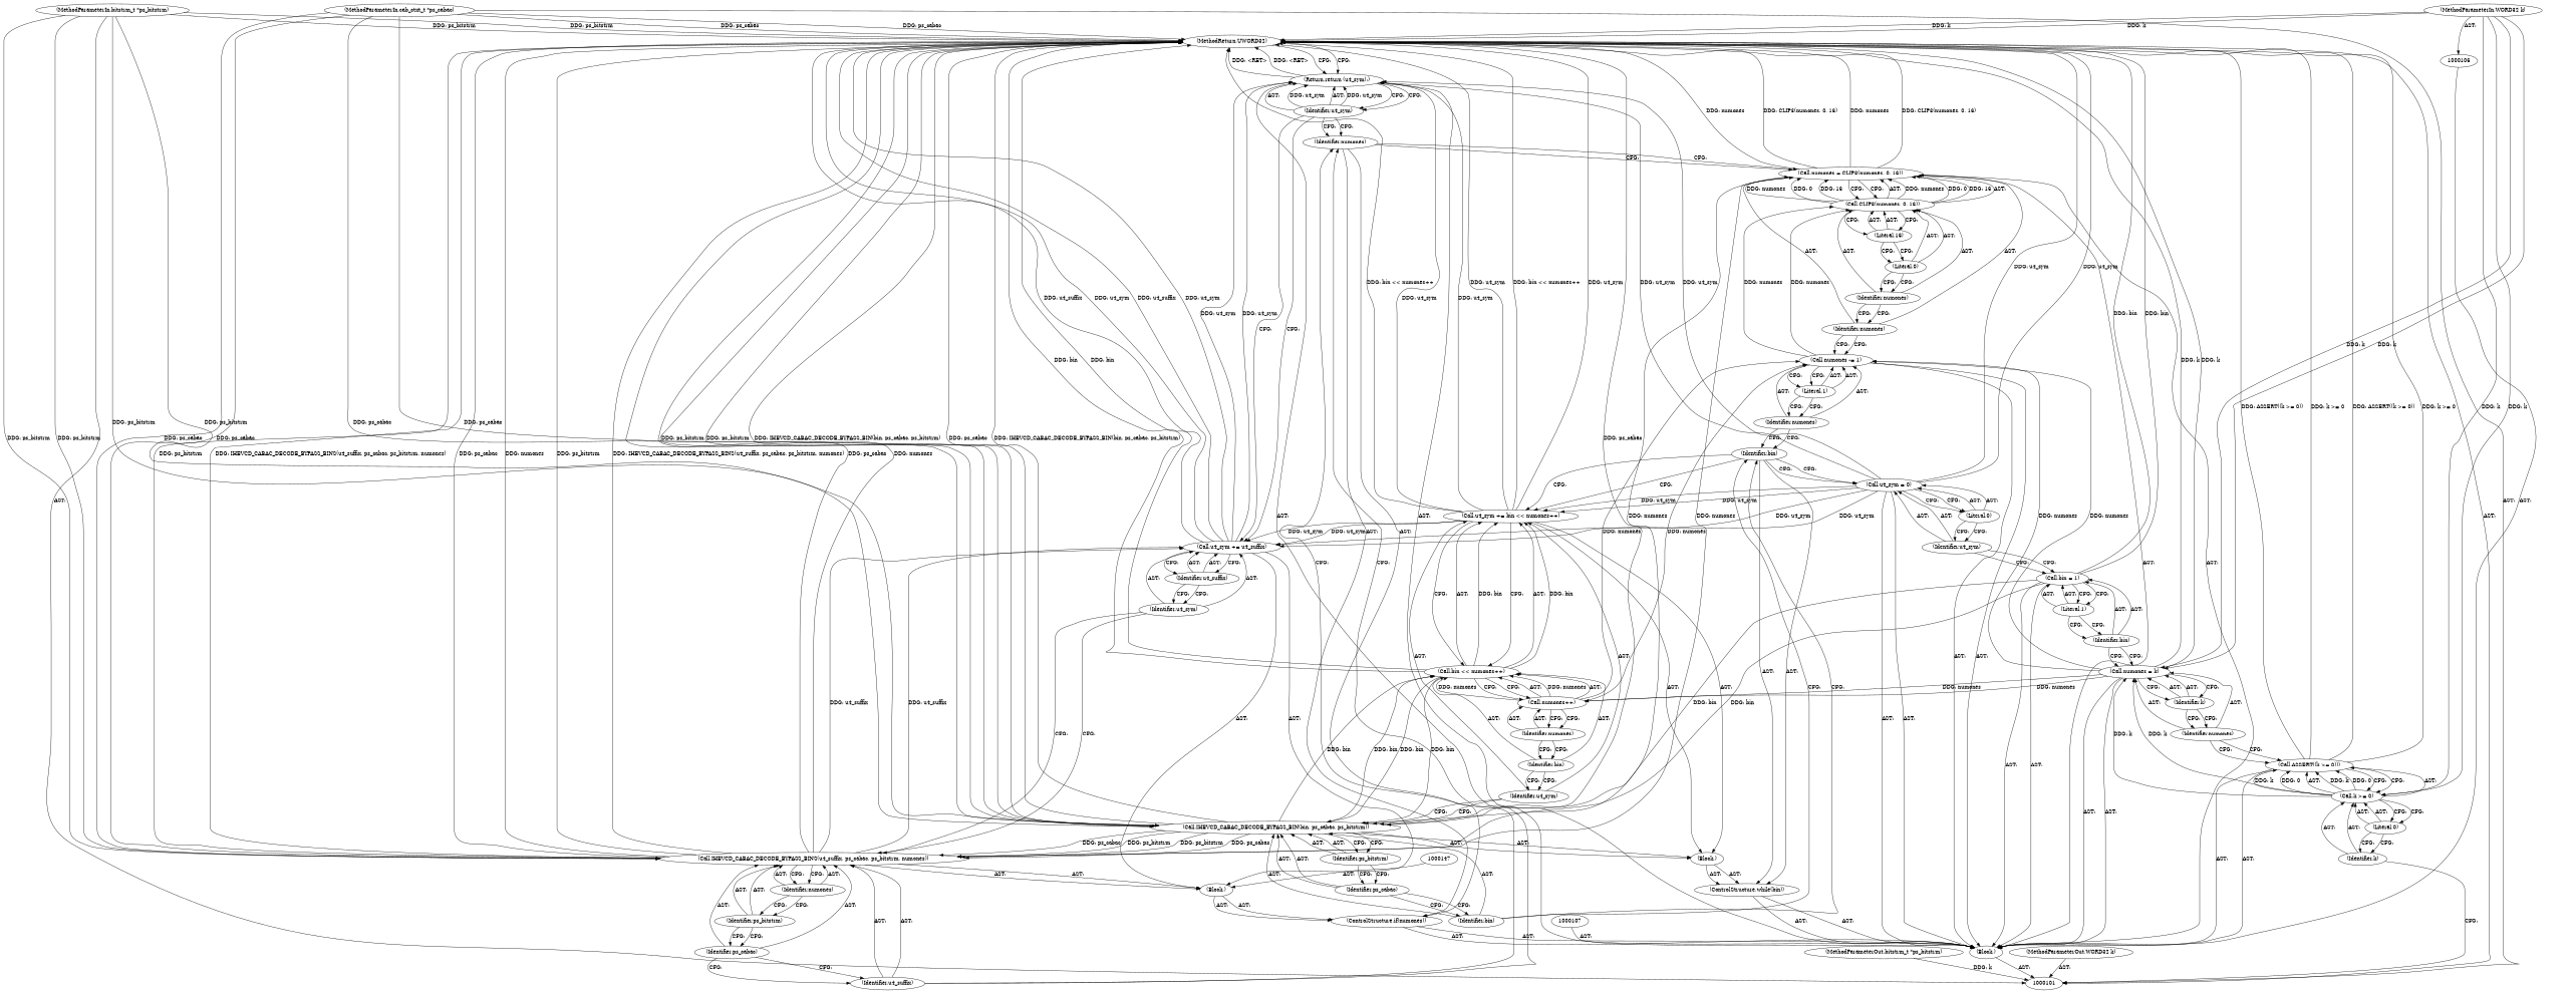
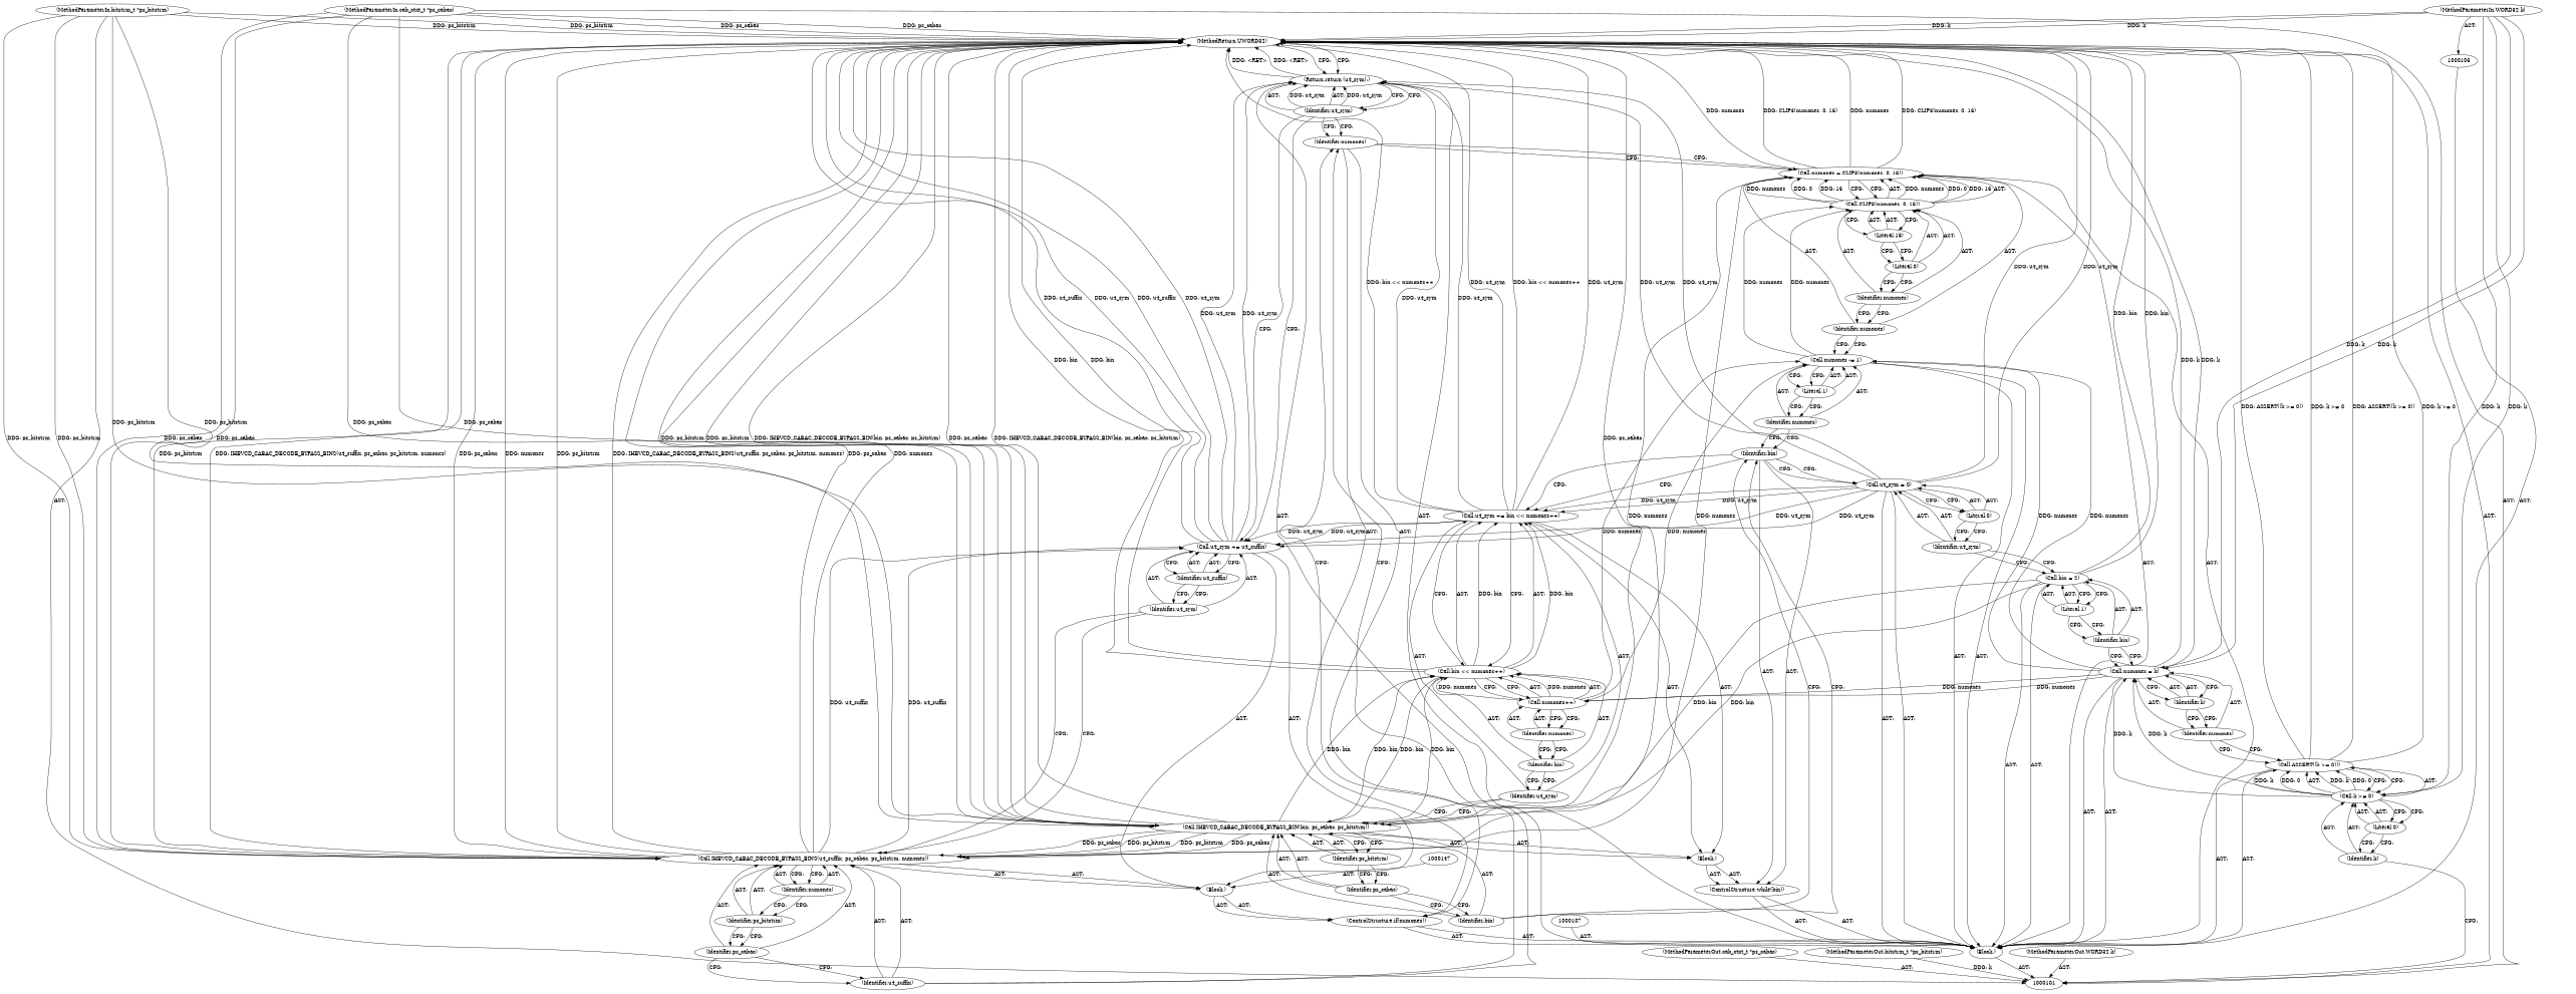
  digraph {
    n1 [label="(MethodReturn,UWORD32)"]
    n2 [label="(Return,return (u4_sym);)"]
    1000101
    n4 [label="(Block,)"]
    n5 [label="(Identifier,u4_sym)"]
    n6 [label="(MethodParameterIn,cab_ctxt_t *ps_cabac)"]
    n7 [label="(Call,IHEVCD_CABAC_DECODE_BYPASS_BIN(bin, ps_cabac, ps_bitstrm))"]
    n8 [label="(Call,IHEVCD_CABAC_DECODE_BYPASS_BINS(u4_suffix, ps_cabac, ps_bitstrm, numones))"]
    n9 [label="(Block,)"]
    n10 [label="(Identifier,ps_bitstrm)"]
    n11 [label="(Call,bin << numones++)"]
    n12 [label="(Call,u4_sym += u4_suffix)"]
    n13 [label="(Block,)"]
    n14 [label="(Identifier,numones)"]
+   n15 [label="(MethodParameterOut,cab_ctxt_t *ps_cabac)"]
    n16 [label="(Call,k >= 0)"]
    n17 [label="(Literal,0)"]
    n18 [label="(Call,ASSERT((k >= 0)))"]
    n19 [label="(Call,numones = k)"]
    n20 [label="(Identifier,k)"]
    n21 [label="(Identifier,k)"]
    n22 [label="(Call,numones++)"]
    n23 [label="(Call,numones -= 1)"]
    n24 [label="(Identifier,numones)"]
    n25 [label="(Identifier,numones)"]
    n26 [label="(Literal,1)"]
    n27 [label="(Call,CLIP3(numones, 0, 16))"]
    n28 [label="(Literal,1)"]
-   n29 [label="(Call,bin = 1)"]
+   n29 [label="(Call,bin = 2)"]
    n30 [label="(Identifier,bin)"]
    n31 [label="(Literal,0)"]
    n32 [label="(Call,u4_sym = 0)"]
    n33 [label="(Identifier,u4_sym)"]
    n34 [label="(Call,u4_sym += bin << numones++)"]
    n35 [label="(Identifier,u4_suffix)"]
    n36 [label="(Identifier,bin)"]
    n37 [label="(ControlStructure,while(bin))"]
    n38 [label="(Identifier,bin)"]
    n39 [label="(Identifier,ps_cabac)"]
    n40 [label="(MethodParameterIn,bitstrm_t *ps_bitstrm)"]
    n41 [label="(MethodParameterOut,bitstrm_t *ps_bitstrm)"]
    n42 [label="(Identifier,bin)"]
    n43 [label="(Identifier,u4_sym)"]
    n44 [label="(Identifier,numones)"]
    n45 [label="(Literal,16)"]
    n46 [label="(Call,numones = CLIP3(numones, 0, 16))"]
    n47 [label="(Literal,0)"]
    n48 [label="(Identifier,numones)"]
    n49 [label="(Identifier,numones)"]
    n50 [label="(ControlStructure,if(numones))"]
    n51 [label="(Identifier,numones)"]
    n52 [label="(MethodParameterIn,WORD32 k)"]
    1000106
    n54 [label="(MethodParameterOut,WORD32 k)"]
    n55 [label="(Identifier,u4_suffix)"]
    n56 [label="(Identifier,ps_cabac)"]
    n57 [label="(Identifier,ps_bitstrm)"]
    n58 [label="(Identifier,u4_sym)"]
    1000147
    1000107
    n1 -> n2 [label="CFG: "]
    n1 -> n2 [label="CFG: "]
    n1 -> 1000101 [label="AST: "]
    n2 -> n1 [label="DDG: <RET>"]
    n2 -> n1 [label="DDG: <RET>"]
    n2 -> n4 [label="AST: "]
    n2 -> n4 [label="AST: "]
    n2 -> n5 [label="CFG: "]
    n2 -> n5 [label="CFG: "]
    n4 -> 1000101 [label="AST: "]
    n5 -> n2 [label="AST: "]
    n5 -> n2 [label="DDG: u4_sym"]
    n5 -> n2 [label="AST: "]
    n5 -> n2 [label="DDG: u4_sym"]
    n5 -> n12 [label="CFG: "]
    n5 -> n12 [label="CFG: "]
    n5 -> n51 [label="CFG: "]
    n5 -> n51 [label="CFG: "]
    n6 -> n1 [label="DDG: ps_cabac"]
    n6 -> n1 [label="DDG: ps_cabac"]
    n6 -> 1000101 [label="AST: "]
    n6 -> n7 [label="DDG: ps_cabac"]
    n6 -> n7 [label="DDG: ps_cabac"]
    n6 -> n8 [label="DDG: ps_cabac"]
    n6 -> n8 [label="DDG: ps_cabac"]
    n7 -> n1 [label="DDG: IHEVCD_CABAC_DECODE_BYPASS_BIN(bin, ps_cabac, ps_bitstrm)"]
    n7 -> n1 [label="DDG: ps_cabac"]
    n7 -> n1 [label="DDG: ps_bitstrm"]
    n7 -> n1 [label="DDG: IHEVCD_CABAC_DECODE_BYPASS_BIN(bin, ps_cabac, ps_bitstrm)"]
    n7 -> n1 [label="DDG: ps_cabac"]
    n7 -> n1 [label="DDG: ps_bitstrm"]
    n7 -> n8 [label="DDG: ps_cabac"]
    n7 -> n8 [label="DDG: ps_bitstrm"]
    n7 -> n8 [label="DDG: ps_cabac"]
    n7 -> n8 [label="DDG: ps_bitstrm"]
    n7 -> n9 [label="AST: "]
    n7 -> n9 [label="AST: "]
    n7 -> n10 [label="CFG: "]
    n7 -> n10 [label="CFG: "]
    n7 -> n11 [label="DDG: bin"]
    n7 -> n11 [label="DDG: bin"]
    n8 -> n1 [label="DDG: ps_bitstrm"]
    n8 -> n1 [label="DDG: IHEVCD_CABAC_DECODE_BYPASS_BINS(u4_suffix, ps_cabac, ps_bitstrm, numones)"]
    n8 -> n1 [label="DDG: ps_cabac"]
    n8 -> n1 [label="DDG: numones"]
    n8 -> n1 [label="DDG: ps_bitstrm"]
    n8 -> n1 [label="DDG: IHEVCD_CABAC_DECODE_BYPASS_BINS(u4_suffix, ps_cabac, ps_bitstrm, numones)"]
    n8 -> n1 [label="DDG: ps_cabac"]
    n8 -> n1 [label="DDG: numones"]
    n8 -> n12 [label="DDG: u4_suffix"]
    n8 -> n12 [label="DDG: u4_suffix"]
    n8 -> n13 [label="AST: "]
    n8 -> n13 [label="AST: "]
    n8 -> n14 [label="CFG: "]
    n8 -> n14 [label="CFG: "]
    n9 -> n37 [label="AST: "]
    n9 -> n37 [label="AST: "]
    n10 -> n7 [label="AST: "]
    n10 -> n7 [label="AST: "]
    n10 -> n39 [label="CFG: "]
    n10 -> n39 [label="CFG: "]
    n11 -> n1 [label="DDG: bin"]
    n11 -> n1 [label="DDG: bin"]
    n11 -> n7 [label="DDG: bin"]
    n11 -> n7 [label="DDG: bin"]
    n11 -> n22 [label="CFG: "]
    n11 -> n22 [label="CFG: "]
    n11 -> n34 [label="AST: "]
    n11 -> n34 [label="DDG: bin"]
    n11 -> n34 [label="AST: "]
    n11 -> n34 [label="DDG: bin"]
    n12 -> n1 [label="DDG: u4_sym"]
    n12 -> n1 [label="DDG: u4_suffix"]
    n12 -> n1 [label="DDG: u4_sym"]
    n12 -> n1 [label="DDG: u4_suffix"]
    n12 -> n2 [label="DDG: u4_sym"]
    n12 -> n2 [label="DDG: u4_sym"]
    n12 -> n13 [label="AST: "]
    n12 -> n13 [label="AST: "]
    n12 -> n35 [label="CFG: "]
    n12 -> n35 [label="CFG: "]
    n13 -> n50 [label="AST: "]
    n13 -> n50 [label="AST: "]
    n14 -> n8 [label="AST: "]
    n14 -> n8 [label="AST: "]
    n14 -> n57 [label="CFG: "]
    n14 -> n57 [label="CFG: "]
+   n15 -> 1000101 [label="AST: "]
    n16 -> n17 [label="CFG: "]
    n16 -> n17 [label="CFG: "]
    n16 -> n18 [label="AST: "]
    n16 -> n18 [label="DDG: k"]
    n16 -> n18 [label="DDG: 0"]
    n16 -> n18 [label="AST: "]
    n16 -> n18 [label="DDG: k"]
    n16 -> n18 [label="DDG: 0"]
    n16 -> n19 [label="DDG: k"]
    n16 -> n19 [label="DDG: k"]
    n17 -> n16 [label="AST: "]
    n17 -> n16 [label="AST: "]
    n17 -> n20 [label="CFG: "]
    n17 -> n20 [label="CFG: "]
    n18 -> n1 [label="DDG: ASSERT((k >= 0))"]
    n18 -> n1 [label="DDG: k >= 0"]
    n18 -> n1 [label="DDG: ASSERT((k >= 0))"]
    n18 -> n1 [label="DDG: k >= 0"]
    n18 -> n4 [label="AST: "]
    n18 -> n4 [label="AST: "]
    n18 -> n16 [label="CFG: "]
    n18 -> n16 [label="CFG: "]
    n19 -> n1 [label="DDG: k"]
    n19 -> n1 [label="DDG: k"]
    n19 -> n4 [label="AST: "]
    n19 -> n4 [label="AST: "]
    n19 -> n21 [label="CFG: "]
    n19 -> n21 [label="CFG: "]
    n19 -> n22 [label="DDG: numones"]
    n19 -> n22 [label="DDG: numones"]
    n19 -> n23 [label="DDG: numones"]
    n19 -> n23 [label="DDG: numones"]
    n20 -> 1000101 [label="CFG: "]
    n20 -> n16 [label="AST: "]
    n20 -> n16 [label="AST: "]
    n21 -> n19 [label="AST: "]
    n21 -> n19 [label="AST: "]
    n21 -> n24 [label="CFG: "]
    n21 -> n24 [label="CFG: "]
    n22 -> n11 [label="AST: "]
    n22 -> n11 [label="DDG: numones"]
    n22 -> n11 [label="AST: "]
    n22 -> n11 [label="DDG: numones"]
    n22 -> n23 [label="DDG: numones"]
    n22 -> n23 [label="DDG: numones"]
    n22 -> n25 [label="CFG: "]
    n22 -> n25 [label="CFG: "]
    n23 -> n4 [label="AST: "]
    n23 -> n4 [label="AST: "]
    n23 -> n26 [label="CFG: "]
    n23 -> n26 [label="CFG: "]
    n23 -> n27 [label="DDG: numones"]
    n23 -> n27 [label="DDG: numones"]
    n24 -> n18 [label="CFG: "]
    n24 -> n18 [label="CFG: "]
    n24 -> n19 [label="AST: "]
    n24 -> n19 [label="AST: "]
    n25 -> n22 [label="AST: "]
    n25 -> n22 [label="AST: "]
    n25 -> n42 [label="CFG: "]
    n25 -> n42 [label="CFG: "]
    n26 -> n23 [label="AST: "]
    n26 -> n23 [label="AST: "]
    n26 -> n44 [label="CFG: "]
    n26 -> n44 [label="CFG: "]
    n27 -> n45 [label="CFG: "]
    n27 -> n45 [label="CFG: "]
    n27 -> n46 [label="AST: "]
    n27 -> n46 [label="DDG: numones"]
    n27 -> n46 [label="DDG: 0"]
    n27 -> n46 [label="DDG: 16"]
    n27 -> n46 [label="AST: "]
    n27 -> n46 [label="DDG: numones"]
    n27 -> n46 [label="DDG: 0"]
    n27 -> n46 [label="DDG: 16"]
    n28 -> n29 [label="AST: "]
    n28 -> n29 [label="AST: "]
    n28 -> n30 [label="CFG: "]
    n28 -> n30 [label="CFG: "]
    n29 -> n1 [label="DDG: bin"]
    n29 -> n1 [label="DDG: bin"]
    n29 -> n4 [label="AST: "]
    n29 -> n4 [label="AST: "]
    n29 -> n7 [label="DDG: bin"]
    n29 -> n7 [label="DDG: bin"]
    n29 -> n28 [label="CFG: "]
    n29 -> n28 [label="CFG: "]
    n30 -> n19 [label="CFG: "]
    n30 -> n19 [label="CFG: "]
    n30 -> n29 [label="AST: "]
    n30 -> n29 [label="AST: "]
    n31 -> n32 [label="AST: "]
    n31 -> n32 [label="AST: "]
    n31 -> n33 [label="CFG: "]
    n31 -> n33 [label="CFG: "]
    n32 -> n1 [label="DDG: u4_sym"]
    n32 -> n1 [label="DDG: u4_sym"]
    n32 -> n2 [label="DDG: u4_sym"]
    n32 -> n2 [label="DDG: u4_sym"]
    n32 -> n4 [label="AST: "]
    n32 -> n4 [label="AST: "]
    n32 -> n12 [label="DDG: u4_sym"]
    n32 -> n12 [label="DDG: u4_sym"]
    n32 -> n31 [label="CFG: "]
    n32 -> n31 [label="CFG: "]
    n32 -> n34 [label="DDG: u4_sym"]
    n32 -> n34 [label="DDG: u4_sym"]
    n33 -> n29 [label="CFG: "]
    n33 -> n29 [label="CFG: "]
    n33 -> n32 [label="AST: "]
    n33 -> n32 [label="AST: "]
    n34 -> n1 [label="DDG: u4_sym"]
    n34 -> n1 [label="DDG: bin << numones++"]
    n34 -> n1 [label="DDG: u4_sym"]
    n34 -> n1 [label="DDG: bin << numones++"]
    n34 -> n2 [label="DDG: u4_sym"]
    n34 -> n2 [label="DDG: u4_sym"]
    n34 -> n9 [label="AST: "]
    n34 -> n9 [label="AST: "]
    n34 -> n11 [label="CFG: "]
    n34 -> n11 [label="CFG: "]
    n34 -> n12 [label="DDG: u4_sym"]
    n34 -> n12 [label="DDG: u4_sym"]
    n35 -> n12 [label="AST: "]
    n35 -> n12 [label="AST: "]
    n35 -> n58 [label="CFG: "]
    n35 -> n58 [label="CFG: "]
    n36 -> n32 [label="CFG: "]
    n36 -> n32 [label="CFG: "]
    n36 -> n34 [label="CFG: "]
    n36 -> n34 [label="CFG: "]
    n36 -> n37 [label="AST: "]
    n36 -> n37 [label="AST: "]
    n37 -> n4 [label="AST: "]
    n37 -> n4 [label="AST: "]
    n38 -> n7 [label="AST: "]
    n38 -> n7 [label="AST: "]
    n38 -> n36 [label="CFG: "]
    n38 -> n36 [label="CFG: "]
    n39 -> n7 [label="AST: "]
    n39 -> n7 [label="AST: "]
    n39 -> n38 [label="CFG: "]
    n39 -> n38 [label="CFG: "]
    n40 -> n1 [label="DDG: ps_bitstrm"]
    n40 -> n1 [label="DDG: ps_bitstrm"]
    n40 -> 1000101 [label="AST: "]
    n40 -> n7 [label="DDG: ps_bitstrm"]
    n40 -> n7 [label="DDG: ps_bitstrm"]
    n40 -> n8 [label="DDG: ps_bitstrm"]
    n40 -> n8 [label="DDG: ps_bitstrm"]
    n41 -> 1000101 [label="DDG: k"]
    n42 -> n11 [label="AST: "]
    n42 -> n11 [label="AST: "]
    n42 -> n43 [label="CFG: "]
    n42 -> n43 [label="CFG: "]
    n43 -> n7 [label="CFG: "]
    n43 -> n7 [label="CFG: "]
    n43 -> n34 [label="AST: "]
    n43 -> n34 [label="AST: "]
    n44 -> n23 [label="AST: "]
    n44 -> n23 [label="AST: "]
    n44 -> n36 [label="CFG: "]
    n44 -> n36 [label="CFG: "]
    n45 -> n27 [label="AST: "]
    n45 -> n27 [label="AST: "]
    n45 -> n47 [label="CFG: "]
    n45 -> n47 [label="CFG: "]
    n46 -> n1 [label="DDG: numones"]
    n46 -> n1 [label="DDG: CLIP3(numones, 0, 16)"]
    n46 -> n1 [label="DDG: numones"]
    n46 -> n1 [label="DDG: CLIP3(numones, 0, 16)"]
    n46 -> n4 [label="AST: "]
    n46 -> n4 [label="AST: "]
    n46 -> n8 [label="DDG: numones"]
    n46 -> n8 [label="DDG: numones"]
    n46 -> n27 [label="CFG: "]
    n46 -> n27 [label="CFG: "]
    n47 -> n27 [label="AST: "]
    n47 -> n27 [label="AST: "]
    n47 -> n48 [label="CFG: "]
    n47 -> n48 [label="CFG: "]
    n48 -> n27 [label="AST: "]
    n48 -> n27 [label="AST: "]
    n48 -> n49 [label="CFG: "]
    n48 -> n49 [label="CFG: "]
    n49 -> n23 [label="CFG: "]
    n49 -> n23 [label="CFG: "]
    n49 -> n46 [label="AST: "]
    n49 -> n46 [label="AST: "]
    n50 -> n4 [label="AST: "]
    n50 -> n4 [label="AST: "]
    n51 -> n46 [label="CFG: "]
    n51 -> n46 [label="CFG: "]
    n51 -> n50 [label="AST: "]
    n51 -> n50 [label="AST: "]
    n52 -> n1 [label="DDG: k"]
    n52 -> n1 [label="DDG: k"]
    n52 -> n16 [label="DDG: k"]
    n52 -> n16 [label="DDG: k"]
    n52 -> n19 [label="DDG: k"]
    n52 -> n19 [label="DDG: k"]
    n52 -> 1000106 [label="AST: "]
    1000106 -> n4 [label="AST: "]
    n54 -> 1000101 [label="AST: "]
    n55 -> n8 [label="AST: "]
    n55 -> n8 [label="AST: "]
    n55 -> n51 [label="CFG: "]
    n55 -> n51 [label="CFG: "]
    n56 -> n8 [label="AST: "]
    n56 -> n8 [label="AST: "]
    n56 -> n55 [label="CFG: "]
    n56 -> n55 [label="CFG: "]
    n57 -> n8 [label="AST: "]
    n57 -> n8 [label="AST: "]
    n57 -> n56 [label="CFG: "]
    n57 -> n56 [label="CFG: "]
    n58 -> n8 [label="CFG: "]
    n58 -> n8 [label="CFG: "]
    n58 -> n12 [label="AST: "]
    n58 -> n12 [label="AST: "]
    1000147 -> n13 [label="AST: "]
    1000107 -> n4 [label="AST: "]
  }
